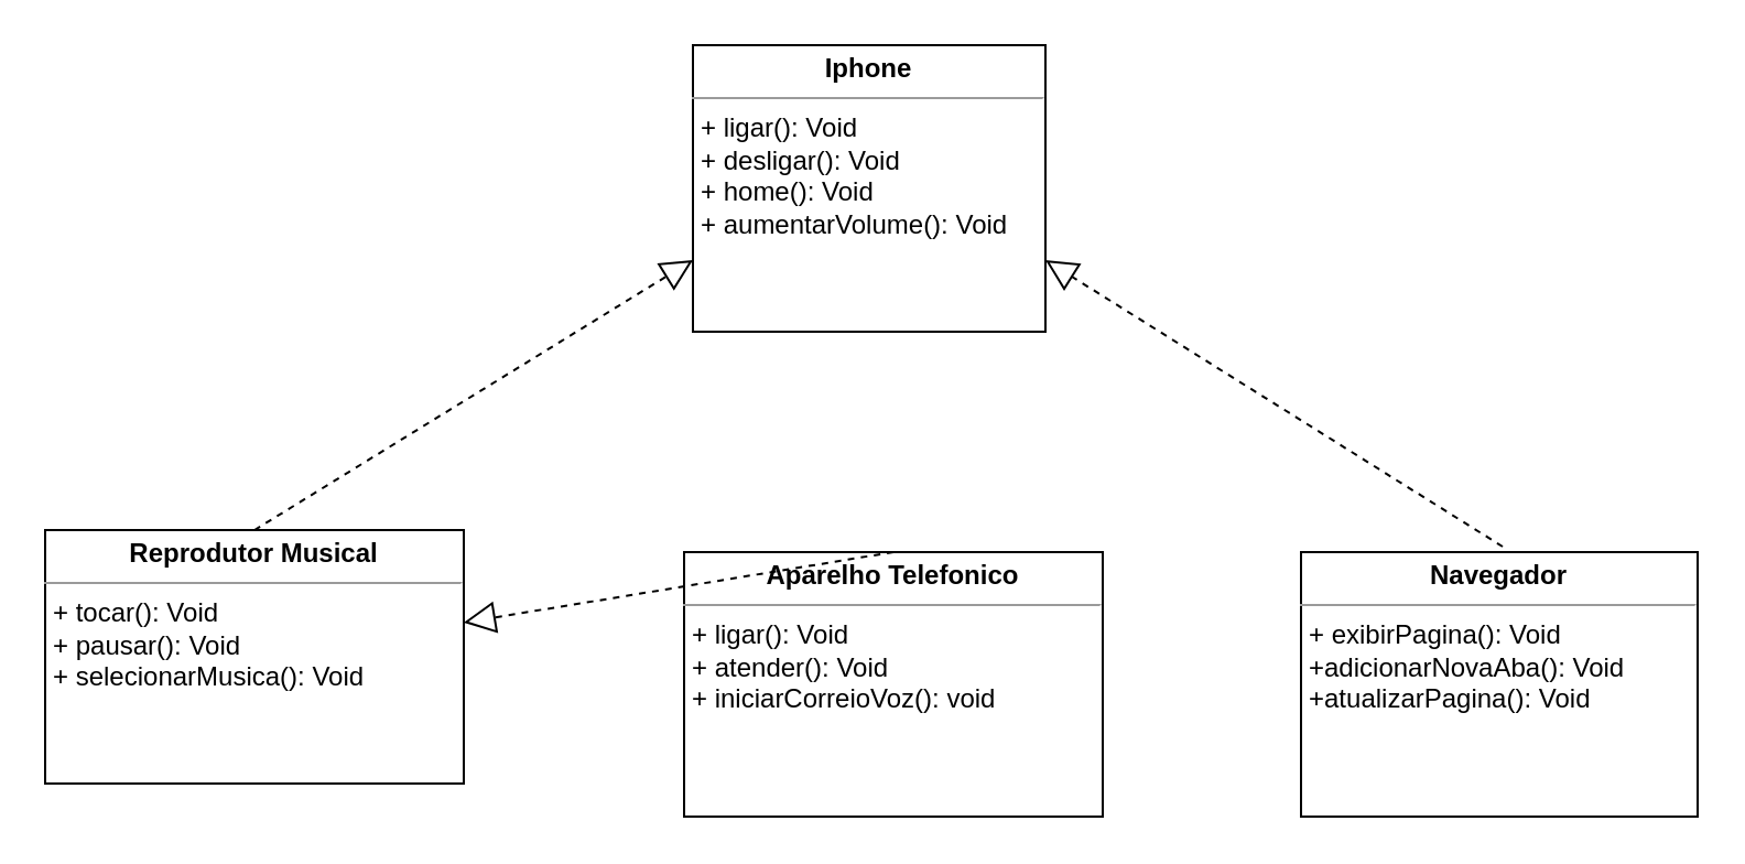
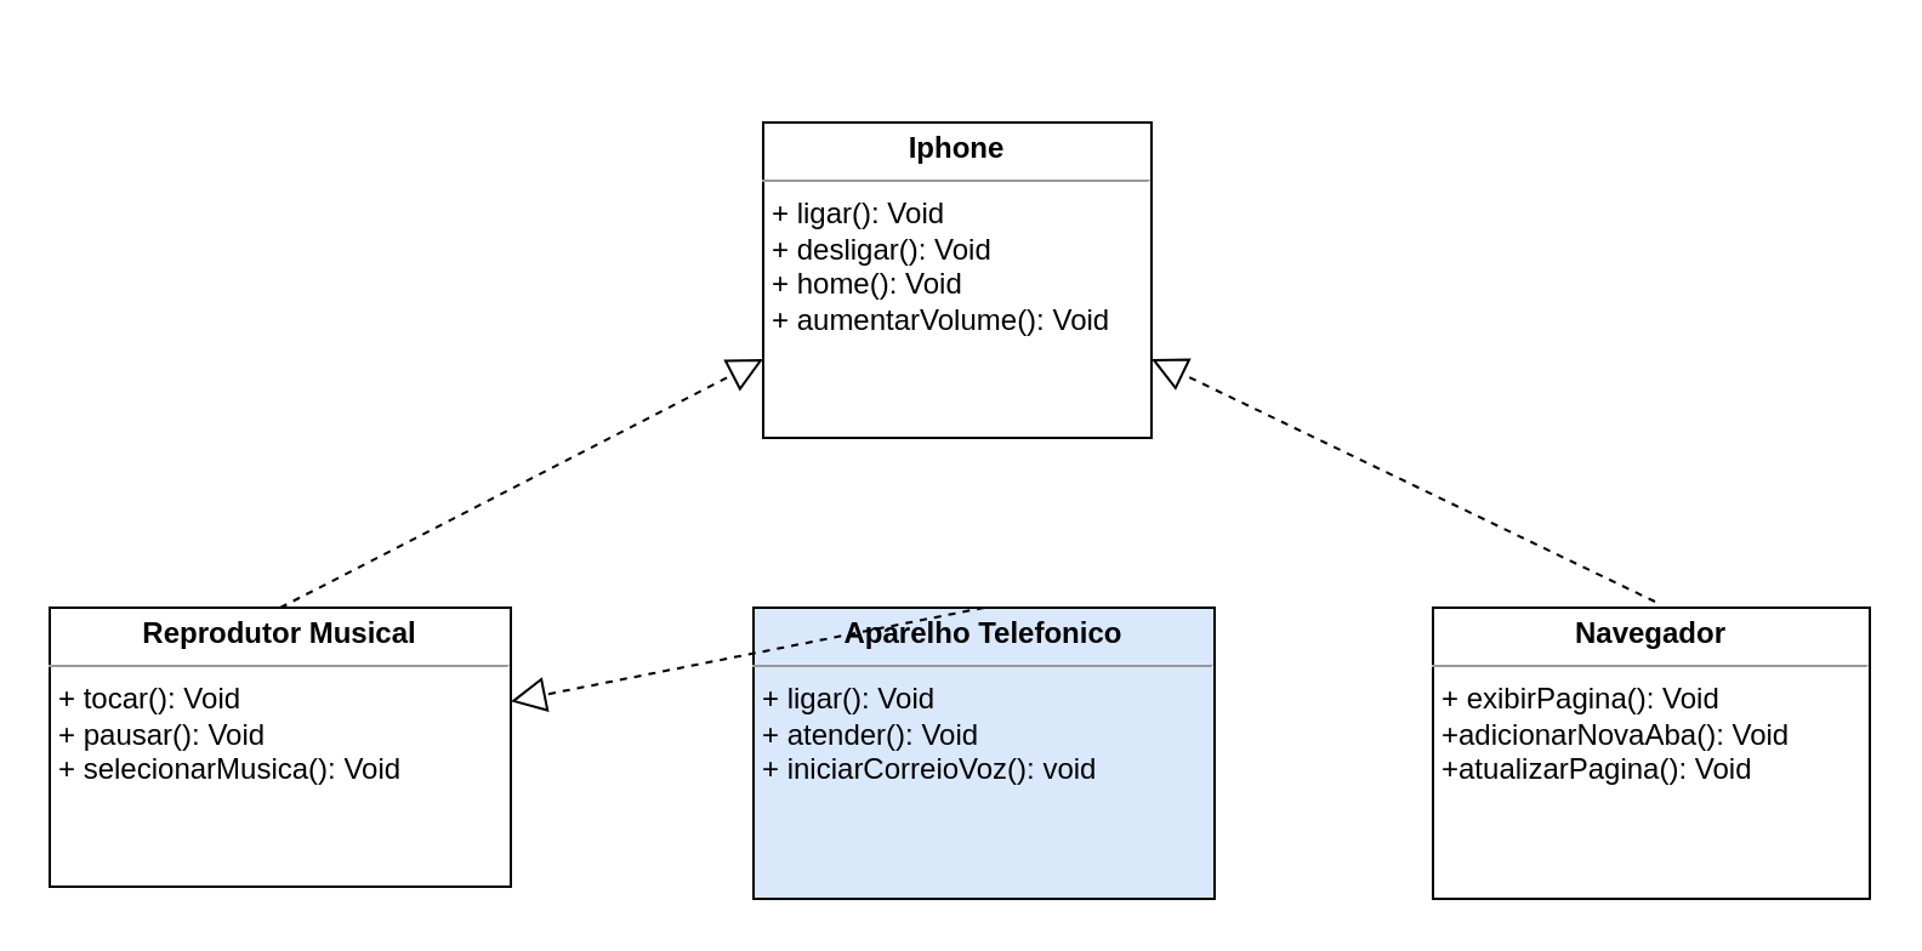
  <mxCell id="0" />
  <mxCell id="1" parent="0" />
- <mxCell id="2" value="&lt;p style=&quot;margin:0px;margin-top:4px;text-align:center;&quot;&gt;&lt;b&gt;Reprodutor Musical&lt;/b&gt;&lt;/p&gt;&lt;hr size=&quot;1&quot;&gt;&lt;p style=&quot;margin:0px;margin-left:4px;&quot;&gt;+ tocar(): Void&lt;/p&gt;&lt;p style=&quot;margin:0px;margin-left:4px;&quot;&gt;+ pausar(): Void&lt;/p&gt;&lt;p style=&quot;margin:0px;margin-left:4px;&quot;&gt;+ selecionarMusica(): Void&lt;/p&gt;" style="verticalAlign=top;align=left;overflow=fill;fontSize=12;fontFamily=Helvetica;html=1;whiteSpace=wrap;direction=south;" vertex="1" parent="1"><mxGeometry x="20" y="240" width="190" height="115" as="geometry" /></mxCell>
- <mxCell id="3" value="&lt;p style=&quot;margin:0px;margin-top:4px;text-align:center;&quot;&gt;&lt;b&gt;Aparelho Telefonico&lt;/b&gt;&lt;/p&gt;&lt;hr size=&quot;1&quot;&gt;&lt;p style=&quot;margin:0px;margin-left:4px;&quot;&gt;+ ligar(): Void&lt;/p&gt;&lt;p style=&quot;margin:0px;margin-left:4px;&quot;&gt;+ atender(): Void&lt;/p&gt;&lt;p style=&quot;margin:0px;margin-left:4px;&quot;&gt;+ iniciarCorreioVoz(): void&lt;/p&gt;" style="verticalAlign=top;align=left;overflow=fill;fontSize=12;fontFamily=Helvetica;html=1;whiteSpace=wrap;" vertex="1" parent="1"><mxGeometry x="310" y="250" width="190" height="120" as="geometry" /></mxCell>
+ <mxCell id="2" value="&lt;p style=&quot;margin:0px;margin-top:4px;text-align:center;&quot;&gt;&lt;b&gt;Reprodutor Musical&lt;/b&gt;&lt;/p&gt;&lt;hr size=&quot;1&quot;&gt;&lt;p style=&quot;margin:0px;margin-left:4px;&quot;&gt;+ tocar(): Void&lt;/p&gt;&lt;p style=&quot;margin:0px;margin-left:4px;&quot;&gt;+ pausar(): Void&lt;/p&gt;&lt;p style=&quot;margin:0px;margin-left:4px;&quot;&gt;+ selecionarMusica(): Void&lt;/p&gt;" style="verticalAlign=top;align=left;overflow=fill;fontSize=12;fontFamily=Helvetica;html=1;whiteSpace=wrap;direction=south;" vertex="1" parent="1"><mxGeometry x="20" y="250" width="190" height="115" as="geometry" /></mxCell>
+ <mxCell id="3" value="&lt;p style=&quot;margin:0px;margin-top:4px;text-align:center;&quot;&gt;&lt;b&gt;Aparelho Telefonico&lt;/b&gt;&lt;/p&gt;&lt;hr size=&quot;1&quot;&gt;&lt;p style=&quot;margin:0px;margin-left:4px;&quot;&gt;+ ligar(): Void&lt;/p&gt;&lt;p style=&quot;margin:0px;margin-left:4px;&quot;&gt;+ atender(): Void&lt;/p&gt;&lt;p style=&quot;margin:0px;margin-left:4px;&quot;&gt;+ iniciarCorreioVoz(): void&lt;/p&gt;" style="verticalAlign=top;align=left;overflow=fill;fontSize=12;fontFamily=Helvetica;html=1;whiteSpace=wrap;fillColor=#dae8fc;" vertex="1" parent="1"><mxGeometry x="310" y="250" width="190" height="120" as="geometry" /></mxCell>
  <mxCell id="4" value="&lt;p style=&quot;margin:0px;margin-top:4px;text-align:center;&quot;&gt;&lt;b&gt;Navegador&lt;/b&gt;&lt;/p&gt;&lt;hr size=&quot;1&quot;&gt;&lt;p style=&quot;margin:0px;margin-left:4px;&quot;&gt;+ exibirPagina(): Void&lt;/p&gt;&lt;p style=&quot;margin:0px;margin-left:4px;&quot;&gt;+adicionarNovaAba(): Void&lt;/p&gt;&lt;p style=&quot;margin:0px;margin-left:4px;&quot;&gt;+atualizarPagina(): Void&lt;/p&gt;" style="verticalAlign=top;align=left;overflow=fill;fontSize=12;fontFamily=Helvetica;html=1;whiteSpace=wrap;" vertex="1" parent="1"><mxGeometry x="590" y="250" width="180" height="120" as="geometry" /></mxCell>
- <mxCell id="5" value="&lt;p style=&quot;margin:0px;margin-top:4px;text-align:center;&quot;&gt;&lt;b&gt;Iphone&lt;/b&gt;&lt;/p&gt;&lt;hr size=&quot;1&quot;&gt;&lt;p style=&quot;margin:0px;margin-left:4px;&quot;&gt;+ ligar(): Void&lt;/p&gt;&lt;p style=&quot;margin:0px;margin-left:4px;&quot;&gt;+ desligar(): Void&lt;/p&gt;&lt;p style=&quot;margin:0px;margin-left:4px;&quot;&gt;+ home(): Void&lt;/p&gt;&lt;p style=&quot;margin:0px;margin-left:4px;&quot;&gt;+ aumentarVolume(): Void&lt;/p&gt;" style="verticalAlign=top;align=left;overflow=fill;fontSize=12;fontFamily=Helvetica;html=1;whiteSpace=wrap;direction=west;" vertex="1" parent="1"><mxGeometry x="314" y="20" width="160" height="130" as="geometry" /></mxCell>
+ <mxCell id="5" value="&lt;p style=&quot;margin:0px;margin-top:4px;text-align:center;&quot;&gt;&lt;b&gt;Iphone&lt;/b&gt;&lt;/p&gt;&lt;hr size=&quot;1&quot;&gt;&lt;p style=&quot;margin:0px;margin-left:4px;&quot;&gt;+ ligar(): Void&lt;/p&gt;&lt;p style=&quot;margin:0px;margin-left:4px;&quot;&gt;+ desligar(): Void&lt;/p&gt;&lt;p style=&quot;margin:0px;margin-left:4px;&quot;&gt;+ home(): Void&lt;/p&gt;&lt;p style=&quot;margin:0px;margin-left:4px;&quot;&gt;+ aumentarVolume(): Void&lt;/p&gt;" style="verticalAlign=top;align=left;overflow=fill;fontSize=12;fontFamily=Helvetica;html=1;whiteSpace=wrap;direction=west;" vertex="1" parent="1"><mxGeometry x="314" y="50" width="160" height="130" as="geometry" /></mxCell>
  <mxCell id="6" value="" style="endArrow=block;dashed=1;endFill=0;endSize=12;html=1;rounded=0;exitX=0.5;exitY=0;exitDx=0;exitDy=0;" edge="1" parent="1" source="3" target="2"><mxGeometry width="160" relative="1" as="geometry"><mxPoint x="330" y="210" as="sourcePoint" /><mxPoint x="490" y="210" as="targetPoint" /></mxGeometry></mxCell>
  <mxCell id="7" value="" style="endArrow=block;dashed=1;endFill=0;endSize=12;html=1;rounded=0;entryX=1;entryY=0.25;entryDx=0;entryDy=0;exitX=0;exitY=0.5;exitDx=0;exitDy=0;" edge="1" parent="1" source="2" target="5"><mxGeometry width="160" relative="1" as="geometry"><mxPoint x="163" y="226" as="sourcePoint" /><mxPoint x="160" y="130" as="targetPoint" /></mxGeometry></mxCell>
  <mxCell id="8" value="" style="endArrow=block;dashed=1;endFill=0;endSize=12;html=1;rounded=0;entryX=0;entryY=0.25;entryDx=0;entryDy=0;exitX=0.5;exitY=0;exitDx=0;exitDy=0;" edge="1" parent="1" target="5"><mxGeometry width="160" relative="1" as="geometry"><mxPoint x="681.5" y="247.5" as="sourcePoint" /><mxPoint x="678.5" y="151.5" as="targetPoint" /></mxGeometry></mxCell>
